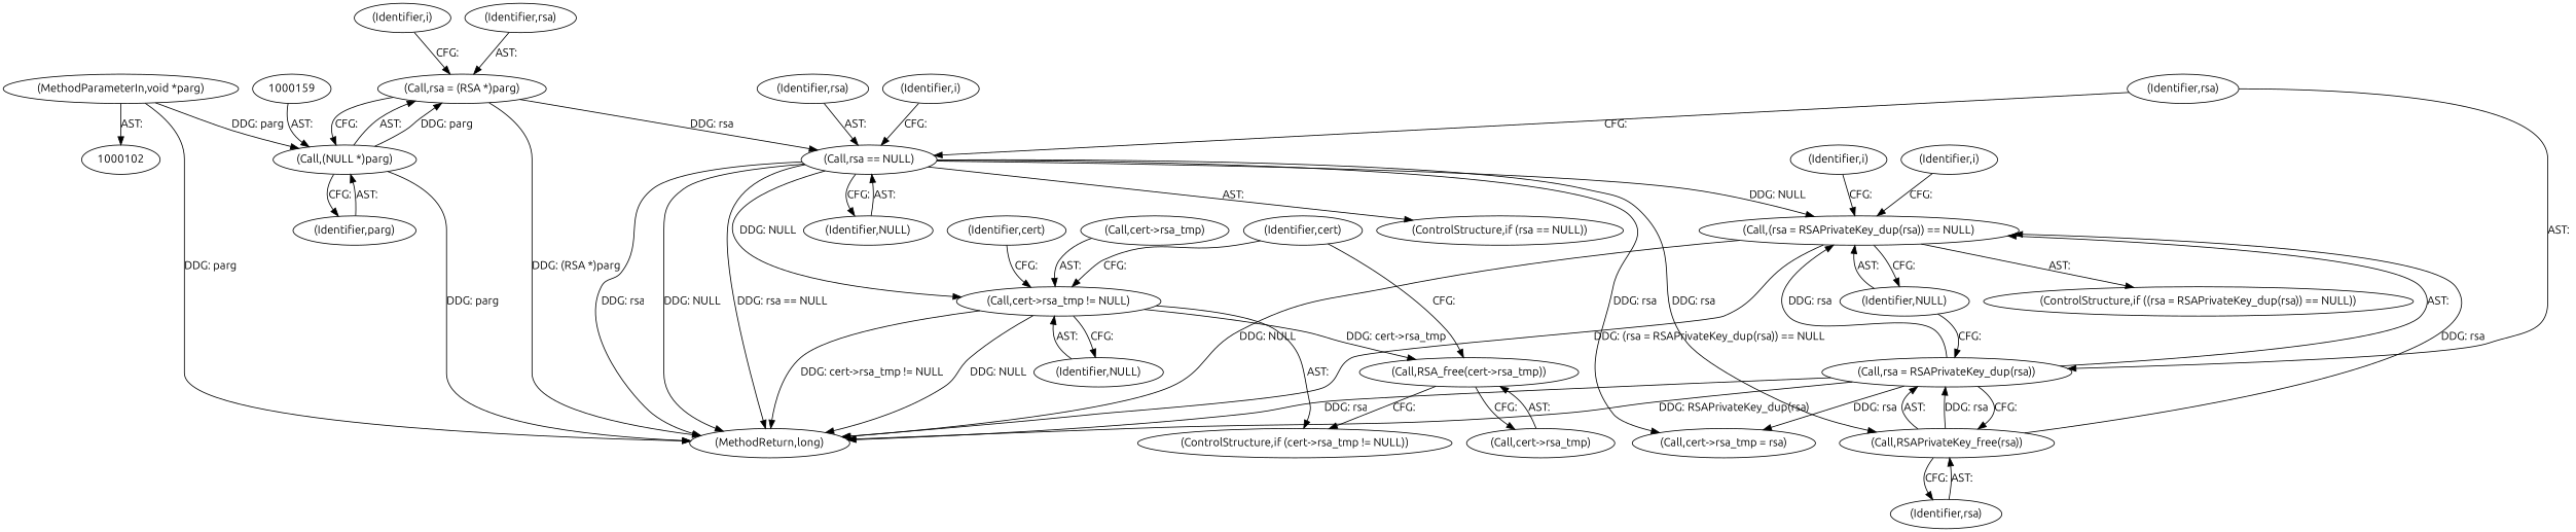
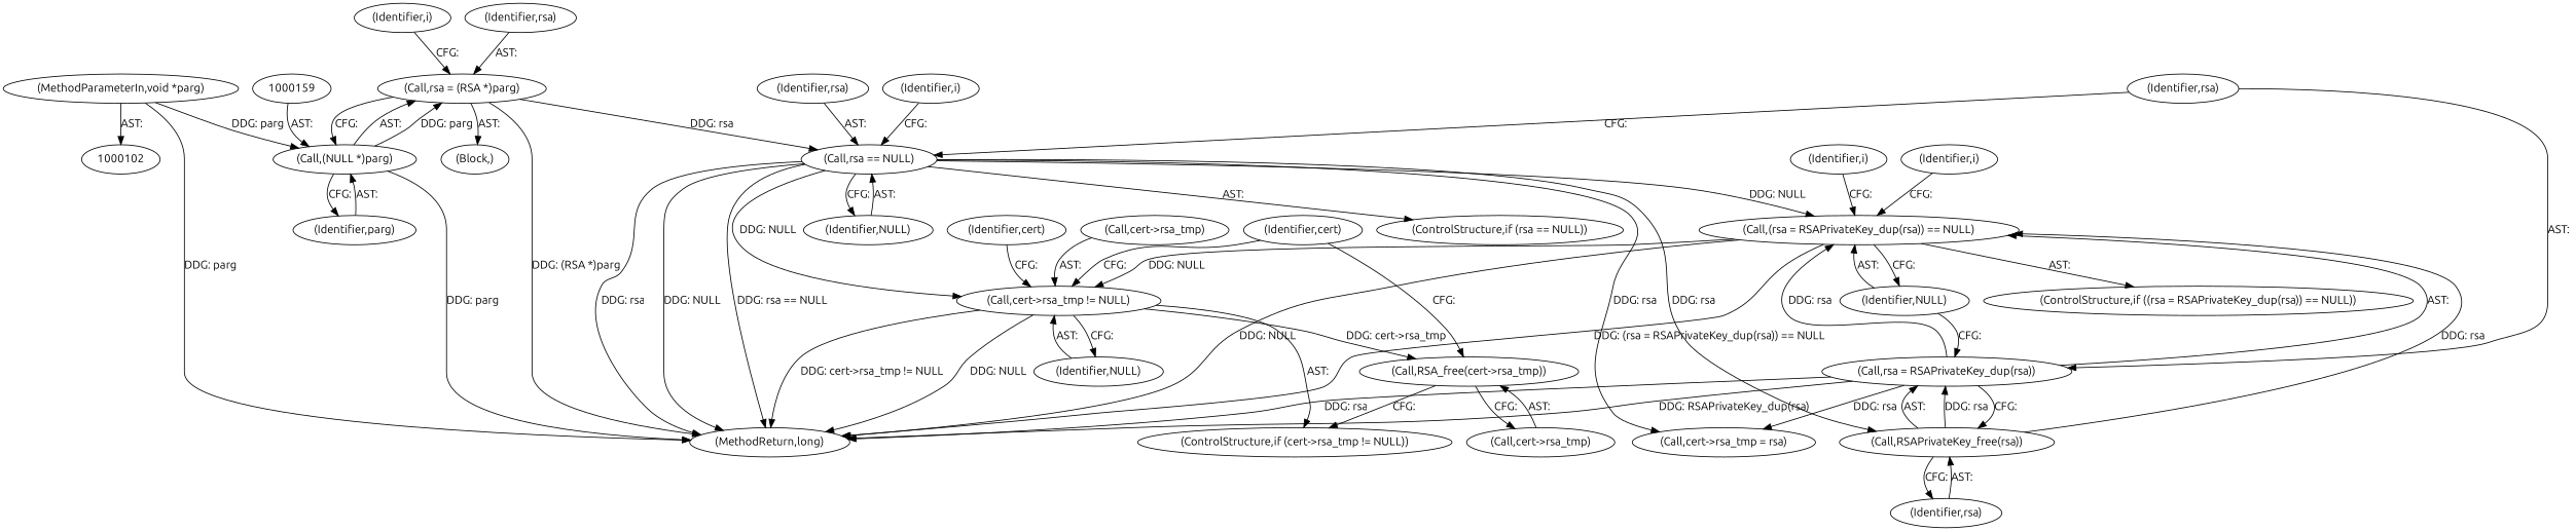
  digraph {
    fontname=Ubuntu
    node [fontname=Ubuntu]
    edge [fontname=Ubuntu]
    n1 [label="(Call,RSA_free(cert->rsa_tmp))"]
    n2 [label="(ControlStructure,if (cert->rsa_tmp != NULL))"]
    n3 [label="(Call,cert->rsa_tmp)"]
    n4 [label="(MethodReturn,long)"]
    n5 [label="(Call,cert->rsa_tmp != NULL)"]
    n6 [label="(Identifier,NULL)"]
    n7 [label="(Call,(rsa = RSAPrivateKey_dup(rsa)) == NULL)"]
    n8 [label="(ControlStructure,if ((rsa = RSAPrivateKey_dup(rsa)) == NULL))"]
    n9 [label="(Identifier,NULL)"]
    n10 [label="(Call,rsa = RSAPrivateKey_dup(rsa))"]
    n11 [label="(Call,RSAPrivateKey_free(rsa))"]
    n12 [label="(Call,cert->rsa_tmp = rsa)"]
    n13 [label="(Identifier,rsa)"]
    n14 [label="(Call,rsa == NULL)"]
    n15 [label="(ControlStructure,if (rsa == NULL))"]
    n16 [label="(Identifier,NULL)"]
    n17 [label="(Call,rsa = (RSA *)parg)"]
    n18 [label="(Call,(NULL *)parg)"]
+   n19 [label="(Block,)"]
    n20 [label="(Identifier,parg)"]
    n21 [label="(MethodParameterIn,void *parg)"]
    1000102
    n23 [label="(Identifier,rsa)"]
    n24 [label="(Identifier,i)"]
    n25 [label="(Identifier,rsa)"]
    n26 [label="(Identifier,rsa)"]
    n27 [label="(Call,cert->rsa_tmp)"]
    n28 [label="(Identifier,cert)"]
    n29 [label="(Identifier,cert)"]
    n30 [label="(Identifier,i)"]
    n31 [label="(Identifier,i)"]
    n32 [label="(Identifier,i)"]
    1000159
    n1 -> n2 [label="CFG: "]
    n1 -> n3 [label="CFG: "]
    n3 -> n1 [label="AST: "]
    n5 -> n1 [label="DDG: cert->rsa_tmp"]
    n5 -> n2 [label="AST: "]
    n5 -> n4 [label="DDG: cert->rsa_tmp != NULL"]
    n5 -> n4 [label="DDG: NULL"]
    n5 -> n6 [label="CFG: "]
    n6 -> n5 [label="AST: "]
    n7 -> n4 [label="DDG: NULL"]
    n7 -> n4 [label="DDG: (rsa = RSAPrivateKey_dup(rsa)) == NULL"]
+   n7 -> n5 [label="DDG: NULL"]
    n7 -> n8 [label="AST: "]
    n7 -> n9 [label="CFG: "]
    n9 -> n7 [label="AST: "]
    n9 -> n10 [label="CFG: "]
    n10 -> n4 [label="DDG: rsa"]
    n10 -> n4 [label="DDG: RSAPrivateKey_dup(rsa)"]
    n10 -> n7 [label="AST: "]
    n10 -> n7 [label="DDG: rsa"]
    n10 -> n11 [label="CFG: "]
    n10 -> n12 [label="DDG: rsa"]
    n11 -> n7 [label="DDG: rsa"]
    n11 -> n10 [label="AST: "]
    n11 -> n10 [label="DDG: rsa"]
    n11 -> n13 [label="CFG: "]
    n13 -> n11 [label="AST: "]
    n14 -> n4 [label="DDG: rsa"]
    n14 -> n4 [label="DDG: NULL"]
    n14 -> n4 [label="DDG: rsa == NULL"]
    n14 -> n5 [label="DDG: NULL"]
    n14 -> n7 [label="DDG: NULL"]
    n14 -> n11 [label="DDG: rsa"]
    n14 -> n12 [label="DDG: rsa"]
    n14 -> n15 [label="AST: "]
    n14 -> n16 [label="CFG: "]
    n16 -> n14 [label="AST: "]
    n17 -> n4 [label="DDG: (RSA *)parg"]
    n17 -> n14 [label="DDG: rsa"]
    n17 -> n18 [label="CFG: "]
+   n17 -> n19 [label="AST: "]
    n18 -> n4 [label="DDG: parg"]
    n18 -> n17 [label="AST: "]
    n18 -> n17 [label="DDG: parg"]
    n18 -> n20 [label="CFG: "]
    n20 -> n18 [label="AST: "]
    n21 -> n4 [label="DDG: parg"]
    n21 -> n18 [label="DDG: parg"]
    n21 -> 1000102 [label="AST: "]
    n23 -> n14 [label="AST: "]
    n24 -> n17 [label="CFG: "]
    n25 -> n17 [label="AST: "]
    n26 -> n10 [label="AST: "]
    n26 -> n14 [label="CFG: "]
    n27 -> n5 [label="AST: "]
    n28 -> n1 [label="CFG: "]
    n28 -> n5 [label="CFG: "]
    n29 -> n5 [label="CFG: "]
    n30 -> n7 [label="CFG: "]
    n31 -> n7 [label="CFG: "]
    n32 -> n14 [label="CFG: "]
    1000159 -> n18 [label="AST: "]
  }
